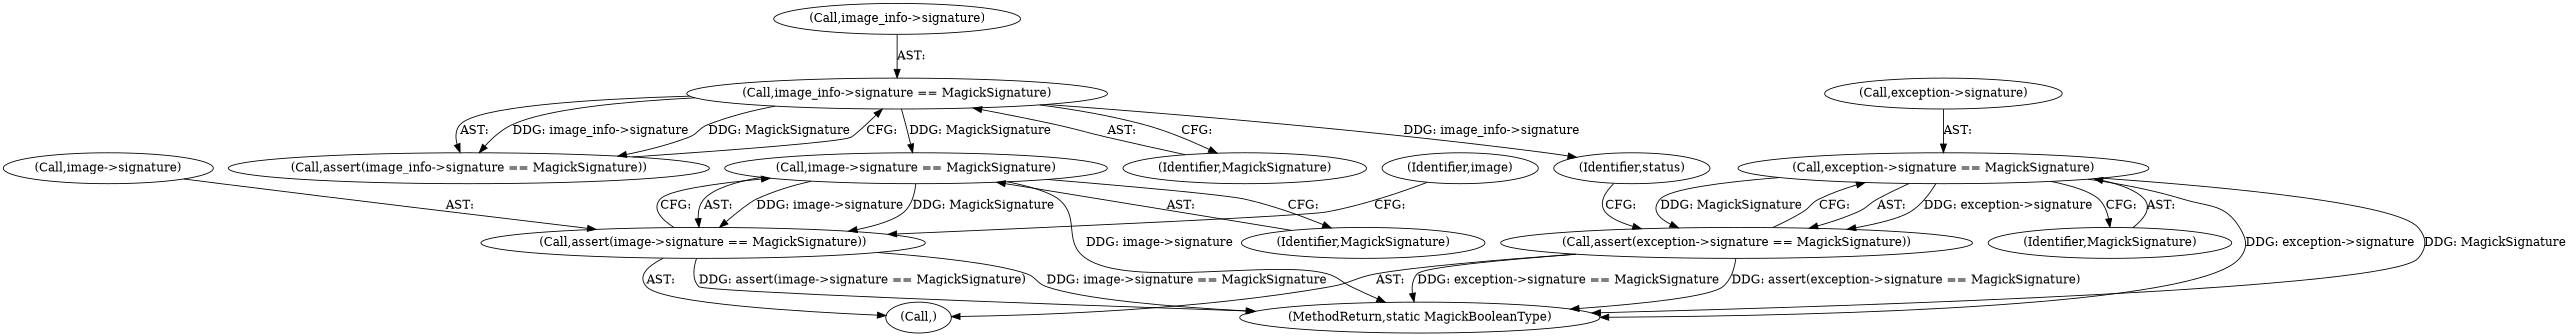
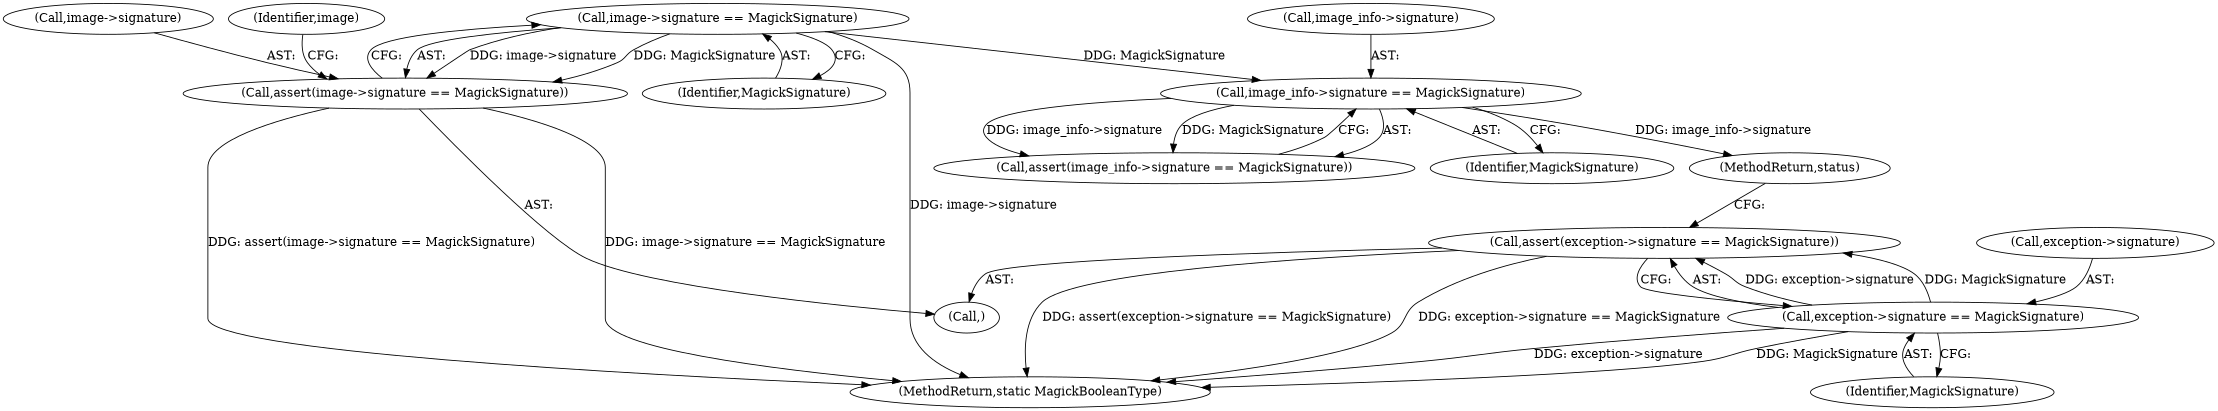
  digraph {
    n1 [label="(Call,image->signature == MagickSignature)"]
    n2 [label="(Call,assert(image->signature == MagickSignature))"]
    n3 [label="(MethodReturn,static MagickBooleanType)"]
    n4 [label="(Identifier,MagickSignature)"]
    n5 [label="(Call,)"]
    n6 [label="(Call,exception->signature == MagickSignature)"]
    n7 [label="(Call,assert(exception->signature == MagickSignature))"]
    n8 [label="(Identifier,MagickSignature)"]
    n9 [label="(Call,image_info->signature == MagickSignature)"]
    n10 [label="(Call,assert(image_info->signature == MagickSignature))"]
    n11 [label="(Identifier,MagickSignature)"]
-   n12 [label="(Identifier,status)"]
+   n12 [label="(MethodReturn,status)"]
    n13 [label="(Call,image->signature)"]
    n14 [label="(Call,image_info->signature)"]
    n15 [label="(Identifier,image)"]
    n16 [label="(Call,exception->signature)"]
    n1 -> n2 [label="AST: "]
    n1 -> n2 [label="DDG: image->signature"]
    n1 -> n2 [label="DDG: MagickSignature"]
    n1 -> n3 [label="DDG: image->signature"]
    n1 -> n4 [label="CFG: "]
    n2 -> n1 [label="CFG: "]
    n2 -> n3 [label="DDG: assert(image->signature == MagickSignature)"]
    n2 -> n3 [label="DDG: image->signature == MagickSignature"]
    n2 -> n5 [label="AST: "]
    n4 -> n1 [label="AST: "]
    n6 -> n3 [label="DDG: exception->signature"]
    n6 -> n3 [label="DDG: MagickSignature"]
    n6 -> n7 [label="AST: "]
    n6 -> n7 [label="DDG: exception->signature"]
    n6 -> n7 [label="DDG: MagickSignature"]
    n6 -> n8 [label="CFG: "]
    n7 -> n3 [label="DDG: assert(exception->signature == MagickSignature)"]
    n7 -> n3 [label="DDG: exception->signature == MagickSignature"]
    n7 -> n5 [label="AST: "]
    n7 -> n6 [label="CFG: "]
    n8 -> n6 [label="AST: "]
-   n9 -> n1 [label="DDG: MagickSignature"]
+   n1 -> n9 [label="DDG: MagickSignature"]
    n9 -> n10 [label="AST: "]
    n9 -> n10 [label="DDG: image_info->signature"]
    n9 -> n10 [label="DDG: MagickSignature"]
    n9 -> n11 [label="CFG: "]
    n9 -> n12 [label="DDG: image_info->signature"]
    n10 -> n9 [label="CFG: "]
    n11 -> n9 [label="AST: "]
    n12 -> n7 [label="CFG: "]
    n13 -> n2 [label="AST: "]
    n14 -> n9 [label="AST: "]
    n15 -> n2 [label="CFG: "]
    n16 -> n6 [label="AST: "]
  }
